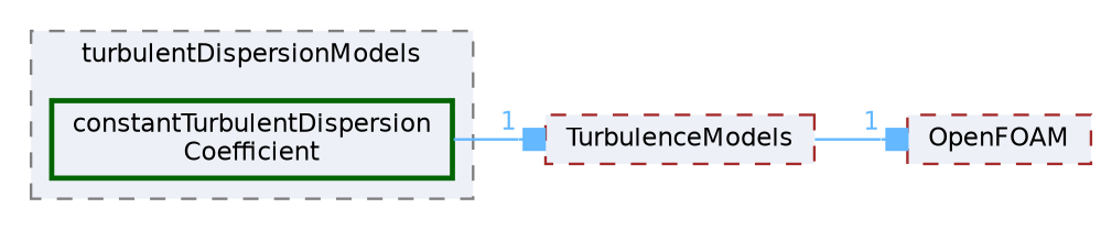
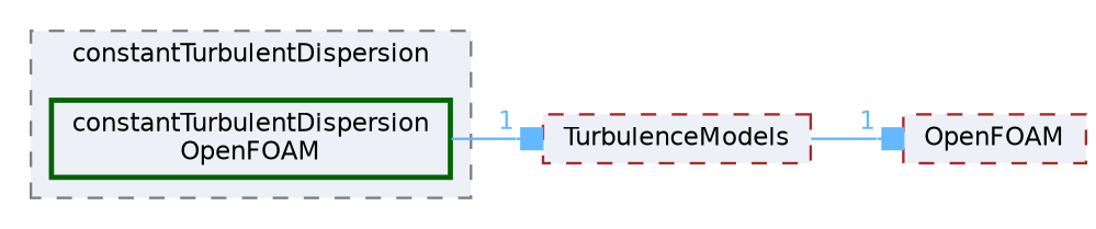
  digraph {
    compound=true
    rankdir=LR
    node [color=brown fillcolor="#edf0f7" fontname=Helvetica fontsize=10 shape=box style="filled,dashed"]
    edge [arrowhead=box color=steelblue1 fontcolor=steelblue1 fontname=Helvetica fontsize=10 headlabel=1 labeldistance=1.5 labelfontname=Helvetica labelfontsize=10]
-   n1 [color=darkgreen height=0.2 label="constantTurbulentDispersion\lCoefficient" style="filled,bold" width=0.4]
+   n1 [color=darkgreen height=0.2 label="constantTurbulentDispersion\lOpenFOAM" style="filled,bold" width=0.4]
    n2 [height=0.2 label=TurbulenceModels width=0.4]
    n3 [height=0.2 label=OpenFOAM width=0.4]
    subgraph cluster_1 {
      bgcolor="#edf0f7"
      fontname=Helvetica
      fontsize=10
-     label=turbulentDispersionModels
+     label=constantTurbulentDispersion
      pencolor=grey50
      style="filled,dashed"
      n1
    }
    n1 -> n2
    n2 -> n3
  }
